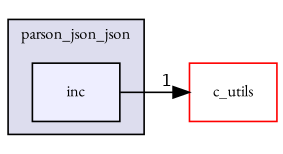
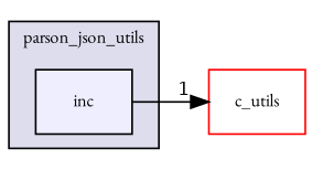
  digraph {
    compound=true
    rankdir=LR
    fontname="EB Garamond"
    node [fontname="EB Garamond" fontsize=10 shape=box style=filled]
    n1 [fillcolor="#eeeeff" label=inc pencolor=black]
    n2 [color=red fillcolor=white label=c_utils]
    subgraph cluster_1 {
      bgcolor="#ddddee"
      fontsize=10
-     label=parson_json_json
+     label=parson_json_utils
      pencolor=black
      n1
    }
    n1 -> n2 [headlabel=1 labeldistance=1.5 labelfontname=Helvetica labelfontsize=10 fontname="EB Garamond"]
  }
